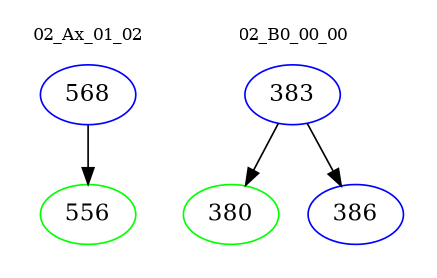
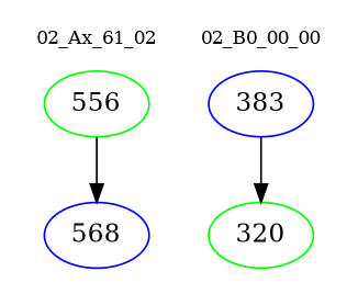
  digraph {
    node [color=blue]
    edge [color=black]
    n1 [label=568]
    n2 [color=green label=556]
    n3 [label=383]
-   n4 [color=green label=380]
-   n5 [label=386]
+   n4 [color=green label=320]
    subgraph cluster_1 {
      color=white
      fontsize=10
-     label="02_Ax_01_02"
+     label="02_Ax_61_02"
      n1
      n2
    }
    subgraph cluster_2 {
      color=white
      fontsize=10
      label="02_B0_00_00"
      n3
      n4
-     n5
    }
-   n1 -> n2
+   n2 -> n1
    n3 -> n4
-   n3 -> n5
  }
